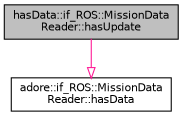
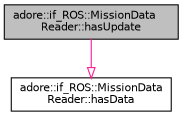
  digraph {
    rankdir=TB
    node [color=black fontname=Helvetica fontsize=10 shape=record style=filled]
-   n1 [fillcolor=grey75 fontcolor=black height=0.2 label="hasData::if_ROS::MissionData\lReader::hasUpdate" width=0.4]
+   n1 [fillcolor=grey75 fontcolor=black height=0.2 label="adore::if_ROS::MissionData\lReader::hasUpdate" width=0.4]
    n2 [fillcolor=white height=0.2 label="adore::if_ROS::MissionData\lReader::hasData" width=0.4]
    n1 -> n2 [color=deeppink fontname=Helvetica fontsize=10 labelfontname=Helvetica labelfontsize=10 style=solid arrowhead=onormal]
  }
